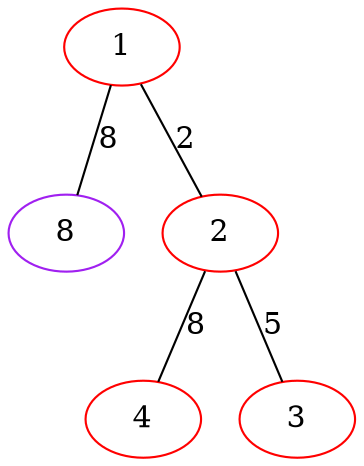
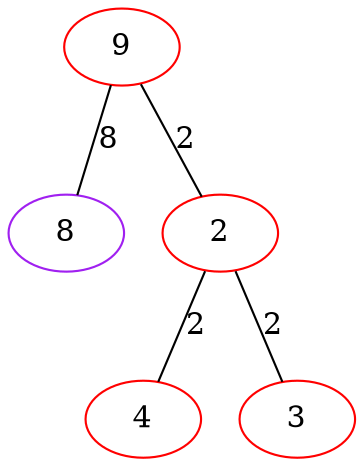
  graph {
    node [color=red weight=1]
    n1 [color=purple label=8 weight=4]
-   1
+   1 [label=9]
    2
    4
    3
    1 -- n1 [label=8]
    1 -- 2 [label=2]
-   2 -- 4 [label=8]
-   2 -- 3 [label=5]
+   2 -- 4 [label=2]
+   2 -- 3 [label=2]
  }
